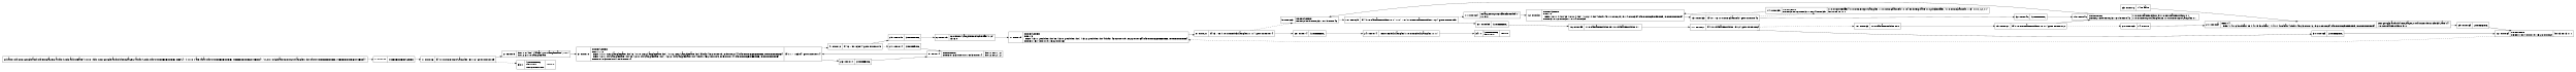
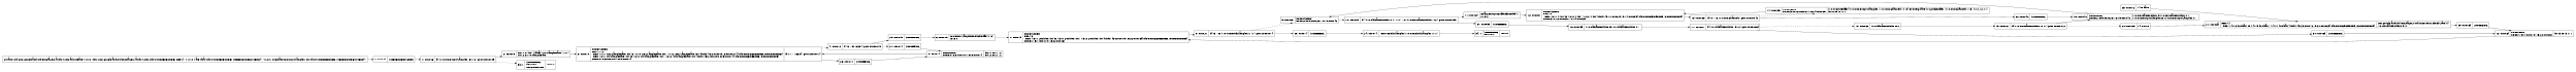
  digraph {
    rankdir=LR
    node [shape=record]
    n1 [label="{0\:\ 0x0000|MTH_ENTER_START\l}"]
    n2 [label="{1\:\ 0x0006|if (r10.numOutputSamples != r12) goto L_0x0009\l}"]
    n3 [label="{2\:\ 0x0009|int r1 = (int) (((float) r10.sampleRate) \/ r11)\lint r2 = r10.sampleRate\l}"]
    n4 [label="{33\:\ ?|SYNTHETIC\lRETURN\lORIG_RETURN\l|return\l}"]
    n5 [label="{3\:\ 0x0010|LOOP_START\lPHI: r1 r2 \l  PHI: (r1v1 'newSampleRate' int) = (r1v0 'newSampleRate' int), (r1v2 'newSampleRate' int) binds: [B:2:0x0009, B:5:0x0014] A[DONT_GENERATE, DONT_INLINE]\l  PHI: (r2v1 'oldSampleRate' int) = (r2v0 'oldSampleRate' int), (r2v2 'oldSampleRate' int) binds: [B:2:0x0009, B:5:0x0014] A[DONT_GENERATE, DONT_INLINE]\lLOOP:0: B:3:0x0010\-\>B:5:0x0014\l|if (r1 \> 16384) goto L_0x0014\l}"]
    n6 [label="{4\:\ 0x0012|if (r2 \<= 16384) goto L_0x0019\l}"]
    n7 [label="{26\:\ 0x0014|SYNTHETIC\l}"]
    n8 [label="{25\:\ 0x0019|SYNTHETIC\l}"]
    n9 [label="{27\:\ 0x0014|SYNTHETIC\l}"]
    n10 [label="{5\:\ 0x0014|LOOP_END\lLOOP:0: B:3:0x0010\-\>B:5:0x0014\l|int r1 = r1 \/ 2\lint r2 = r2 \/ 2\l}"]
    n11 [label="{6\:\ 0x0019|moveNewSamplesToPitchBuffer(r12)\lr3 = 0\l}"]
    n12 [label="{7\:\ 0x001d|LOOP_START\lPHI: r3 \l  PHI: (r3v1 'position' int) = (r3v0 'position' int), (r3v2 'position' int) binds: [B:6:0x0019, B:22:0x006f] A[DONT_GENERATE, DONT_INLINE]\lLOOP:1: B:7:0x001d\-\>B:22:0x006f\l}"]
    n13 [label="{8\:\ 0x0021|if (r3 \>= (r10.numPitchSamples + \-1)) goto L_0x0074\l}"]
    n14 [label="{9\:\ 0x0023|LOOP_START\lLOOP:2: B:9:0x0023\-\>B:15:0x004c\l}"]
    n15 [label="{28\:\ 0x0074|SYNTHETIC\l}"]
    n16 [label="{10\:\ 0x002b|if (((r10.oldRatePosition + 1) * r1) \<= (r10.newRatePosition * r2)) goto L_0x0059\l}"]
    n17 [label="{24\:\ 0x0074|removePitchSamples(r10.numPitchSamples + \-1)\l}"]
    n18 [label="{11\:\ 0x002d|enlargeOutputBufferIfNeeded(1)\lr0 = 0\l}"]
    n19 [label="{31\:\ 0x0059|SYNTHETIC\l}"]
    n20 [label="{12\:\ 0x0031|LOOP_START\lPHI: r0 \l  PHI: (r0v1 'i' int) = (r0v0 'i' int), (r0v2 'i' int) binds: [B:11:0x002d, B:14:0x0035] A[DONT_GENERATE, DONT_INLINE]\lLOOP:3: B:12:0x0031\-\>B:14:0x0035\l}"]
    n21 [label="{16\:\ 0x0059|r10.oldRatePosition = r10.oldRatePosition + 1\l}"]
    n22 [label="{13\:\ 0x0033|if (r0 \>= r10.numChannels) goto L_0x004c\l}"]
    n23 [label="{14\:\ 0x0035|LOOP_END\lLOOP:3: B:12:0x0031\-\>B:14:0x0035\l|r10.outputBuffer[(r10.numOutputSamples * r10.numChannels) + r0] = interpolate(r10.pitchBuffer, (r10.numChannels * r3) + r0, r2, r1)\lint r0 = r0 + 1\l}"]
    n24 [label="{32\:\ 0x004c|SYNTHETIC\l}"]
    n25 [label="{15\:\ 0x004c|LOOP_END\lLOOP:2: B:9:0x0023\-\>B:15:0x004c\l|r10.newRatePosition = r10.newRatePosition + 1\lr10.numOutputSamples = r10.numOutputSamples + 1\l}"]
    n26 [label="{17\:\ 0x0061|if (r10.oldRatePosition != r2) goto L_0x006f\l}"]
    n27 [label="{18\:\ 0x0063|r10.oldRatePosition = 0\l}"]
    n28 [label="{30\:\ 0x006f|SYNTHETIC\l}"]
    n29 [label="{19\:\ 0x0067|if (r10.newRatePosition != r1) goto L_0x0072\l}"]
    n30 [label="{22\:\ 0x006f|LOOP_END\lLOOP:1: B:7:0x001d\-\>B:22:0x006f\l|int r3 = r3 + 1\l}"]
    n31 [label="{20\:\ 0x0069|r4 = true\l}"]
    n32 [label="{21\:\ 0x006a|PHI: r4 \l  PHI: (r4v16 boolean) = (r4v15 boolean), (r4v17 boolean) binds: [B:23:0x0072, B:20:0x0069] A[DONT_GENERATE, DONT_INLINE]\l|com.google.android.exoplayer2.util.Assertions.checkState(r4)\lr10.newRatePosition = 0\l}"]
    n33 [label="{23\:\ 0x0072|r4 = false\l}"]
    n34 [label="{29\:\ 0x006f|SYNTHETIC\l}"]
    n35 [label="{34\:\ ?|SYNTHETIC\lRETURN\l|return\l}"]
    n36 [label="{private void com.google.android.exoplayer2.audio.Sonic.adjustRate((r10v0 'this' com.google.android.exoplayer2.audio.Sonic A[IMMUTABLE_TYPE, THIS]), (r11v0 'rate' float A[IMMUTABLE_TYPE, METHOD_ARGUMENT]), (r12v0 'originalNumOutputSamples' int A[IMMUTABLE_TYPE, METHOD_ARGUMENT])) }"]
    n1 -> n2
    n2 -> n3
    n2 -> n4 [style=dashed]
    n3 -> n5
    n5 -> n6 [style=dashed]
    n5 -> n7
    n6 -> n8
    n6 -> n9 [style=dashed]
    n7 -> n10
    n8 -> n11
    n9 -> n10
    n10 -> n5
    n11 -> n12
    n12 -> n13
    n13 -> n14 [style=dashed]
    n13 -> n15
    n14 -> n16
    n15 -> n17
    n16 -> n18 [style=dashed]
    n16 -> n19
    n17 -> n35
    n18 -> n20
    n19 -> n21
    n20 -> n22
    n21 -> n26
    n22 -> n23 [style=dashed]
    n22 -> n24
    n23 -> n20
    n24 -> n25
    n25 -> n14
    n26 -> n27 [style=dashed]
    n26 -> n28
    n27 -> n29
    n28 -> n30
    n29 -> n25
    n29 -> n31 [style=dashed]
-   n30 -> n12 [style=dashed]
+   n30 -> n12
    n31 -> n32
    n32 -> n34
    n33 -> n32
    n34 -> n30
    n36 -> n1
  }
